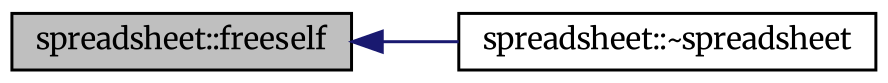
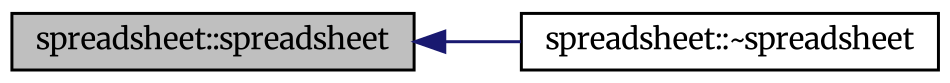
  digraph {
    rankdir=LR
    fontname=Merriweather
    node [color=black fontname=Merriweather fontsize=10 shape=record style=filled]
-   n1 [fillcolor=grey75 fontcolor=black height=0.2 label="spreadsheet::freeself" width=0.4]
+   n1 [fillcolor=grey75 fontcolor=black height=0.2 label="spreadsheet::spreadsheet" width=0.4]
    n2 [fillcolor=white height=0.2 label="spreadsheet::~spreadsheet" width=0.4]
    n1 -> n2 [color=midnightblue dir=back fontname=Merriweather fontsize=10 labelfontname=Helvetica labelfontsize=10 style=solid]
  }
